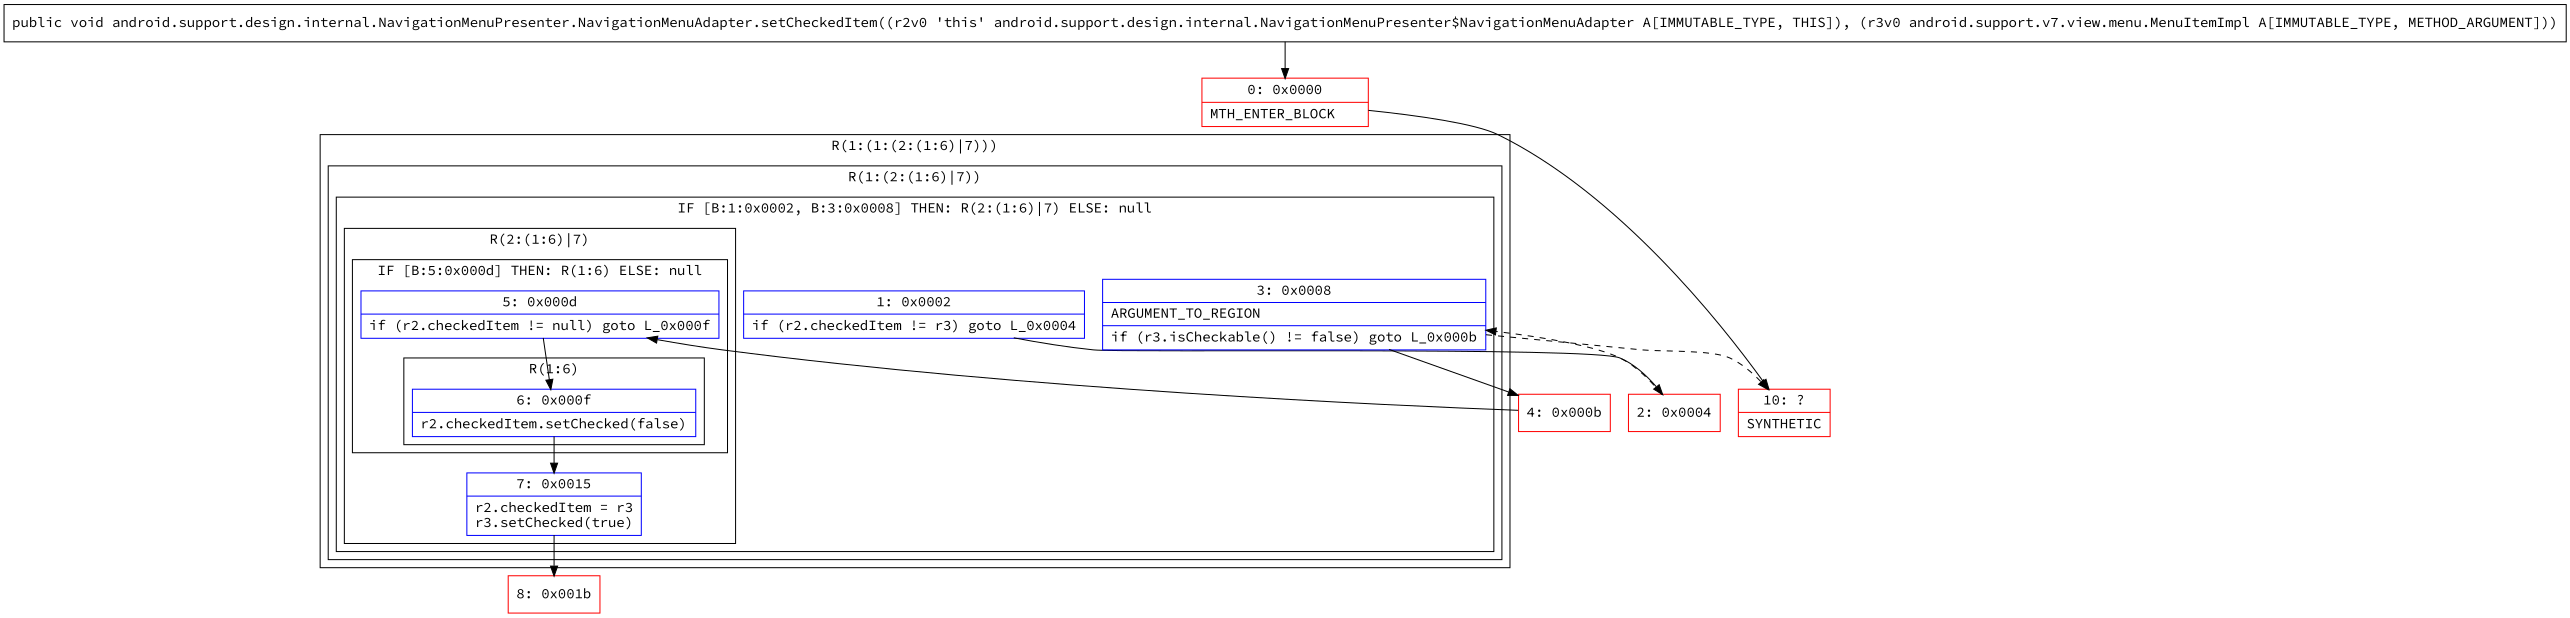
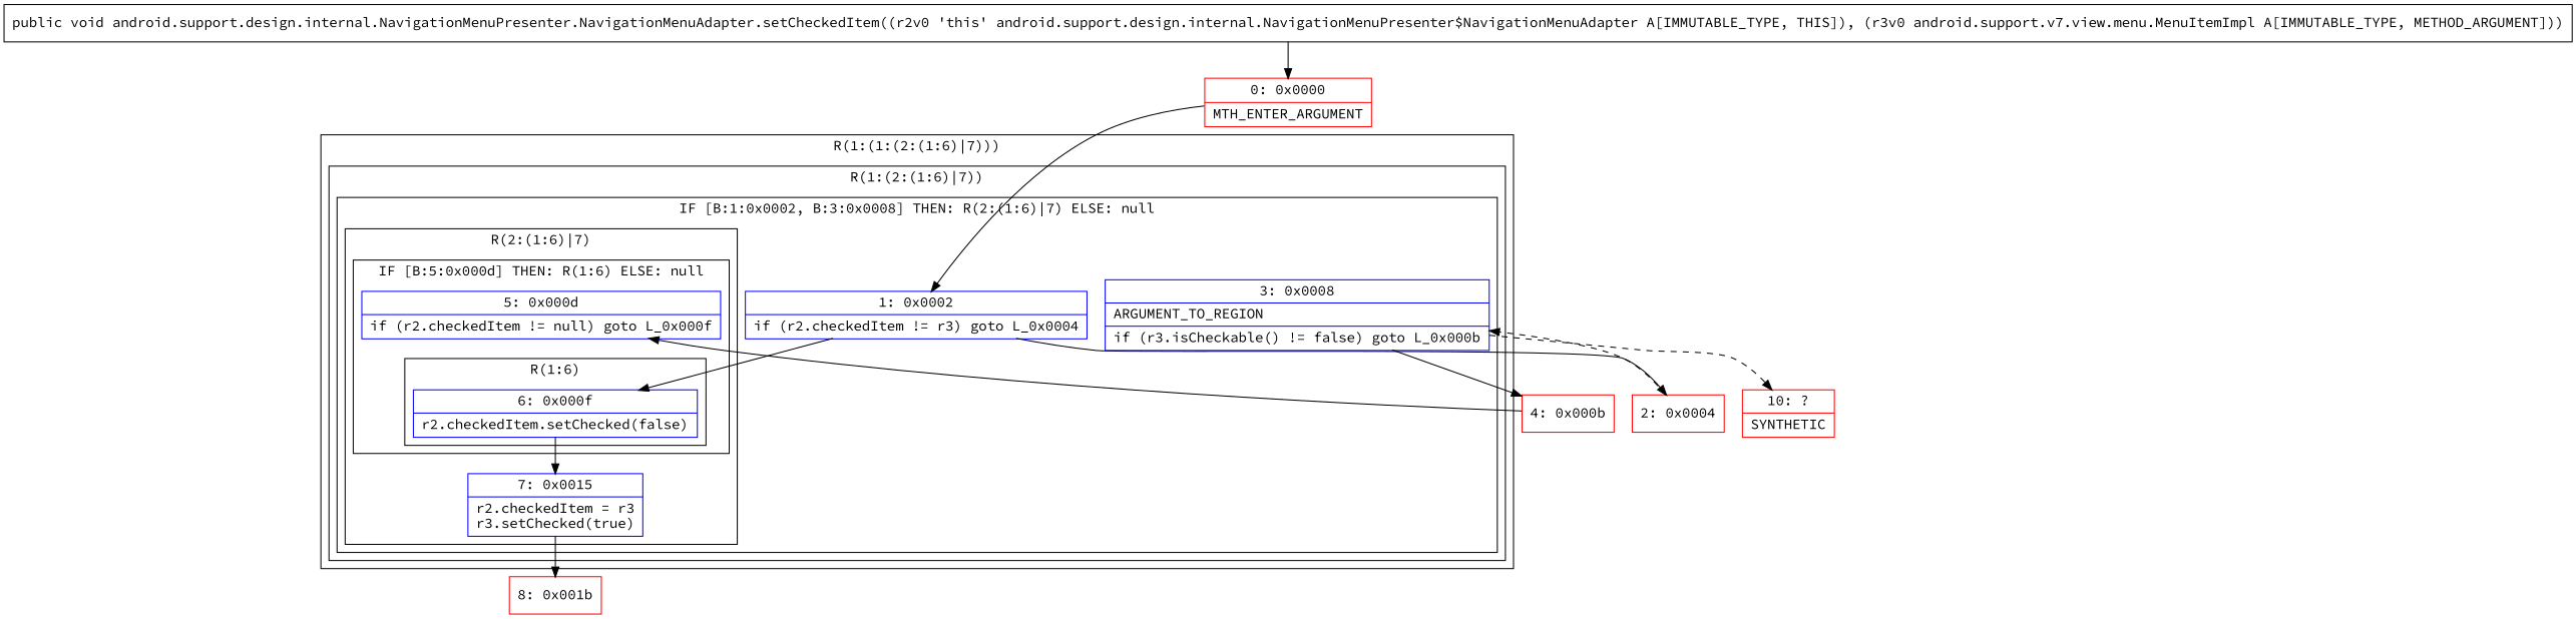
  digraph {
    fontname="Source Code Pro"
    node [color=blue fontname="Source Code Pro" shape=record]
    edge [fontname="Source Code Pro"]
    n1 [label="{6\:\ 0x000f|r2.checkedItem.setChecked(false)\l}"]
    n2 [label="{5\:\ 0x000d|if (r2.checkedItem != null) goto L_0x000f\l}"]
    n3 [label="{7\:\ 0x0015|r2.checkedItem = r3\lr3.setChecked(true)\l}"]
    n4 [label="{1\:\ 0x0002|if (r2.checkedItem != r3) goto L_0x0004\l}"]
    n5 [label="{3\:\ 0x0008|ARGUMENT_TO_REGION\l|if (r3.isCheckable() != false) goto L_0x000b\l}"]
    n6 [color=red label="{8\:\ 0x001b}"]
    n7 [color=red label="{2\:\ 0x0004}"]
    n8 [color=red label="{4\:\ 0x000b}"]
    n9 [color=red label="{10\:\ ?|SYNTHETIC\l}"]
-   n10 [color=red label="{0\:\ 0x0000|MTH_ENTER_BLOCK\l}"]
+   n10 [color=red label="{0\:\ 0x0000|MTH_ENTER_ARGUMENT\l}"]
    n11 [label="{public void android.support.design.internal.NavigationMenuPresenter.NavigationMenuAdapter.setCheckedItem((r2v0 'this' android.support.design.internal.NavigationMenuPresenter$NavigationMenuAdapter A[IMMUTABLE_TYPE, THIS]), (r3v0 android.support.v7.view.menu.MenuItemImpl A[IMMUTABLE_TYPE, METHOD_ARGUMENT])) }" color=""]
    subgraph cluster_1 {
      label="R(1:(1:(2:(1:6)|7)))"
      subgraph cluster_2 {
        label="R(1:(2:(1:6)|7))"
        subgraph cluster_3 {
          label="IF [B:1:0x0002, B:3:0x0008] THEN: R(2:(1:6)|7) ELSE: null"
          n4
          n5
          subgraph cluster_4 {
            label="R(2:(1:6)|7)"
            n3
            subgraph cluster_5 {
              label="IF [B:5:0x000d] THEN: R(1:6) ELSE: null"
              n2
              subgraph cluster_6 {
                label="R(1:6)"
                n1
              }
            }
          }
        }
      }
    }
    n1 -> n3
-   n2 -> n1
+   n4 -> n1
    n3 -> n6
    n4 -> n7
    n5 -> n8
    n5 -> n9 [style=dashed]
    n7 -> n5 [style=dashed]
    n8 -> n2
-   n10 -> n9
+   n10 -> n4
    n11 -> n10
  }
